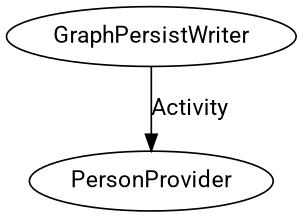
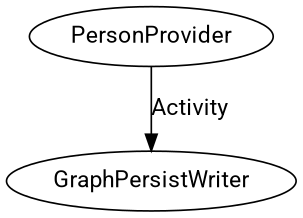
  digraph {
    fontname=Roboto
    node [fontname=Roboto]
    n1 [label=PersonProvider]
    GraphPersistWriter
-   GraphPersistWriter -> n1 [label=Activity fontname=Roboto]
+   n1 -> GraphPersistWriter [label=Activity fontname=Roboto]
  }
